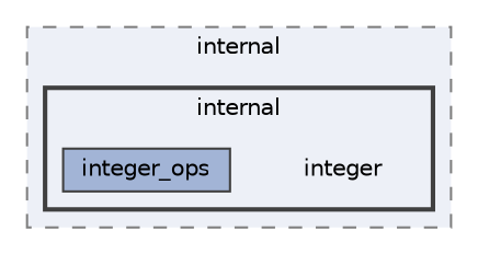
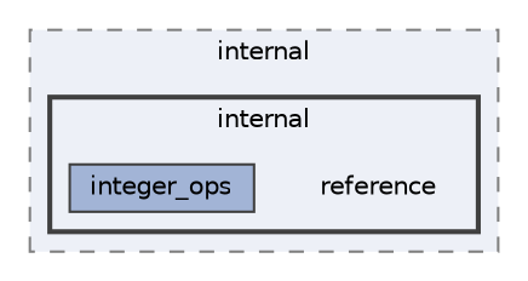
  digraph {
    compound=true
    node [fontname=Helvetica fontsize=10]
-   n1 [height=0.2 label=integer shape=plaintext width=0.4]
+   n1 [height=0.2 label=reference shape=plaintext width=0.4]
    n2 [color=grey25 fillcolor="#a2b4d6" height=0.2 label=integer_ops shape=box style=filled width=0.4]
    subgraph cluster_1 {
      bgcolor="#edf0f7"
      fontname=Helvetica
      fontsize=10
      label=internal
      pencolor=grey50
      style="filled,dashed"
      subgraph cluster_2 {
        bgcolor="#edf0f7"
        fontname=Helvetica
        fontsize=10
        pencolor=grey25
        style="filled,bold"
        n1
        n2
      }
    }
  }
